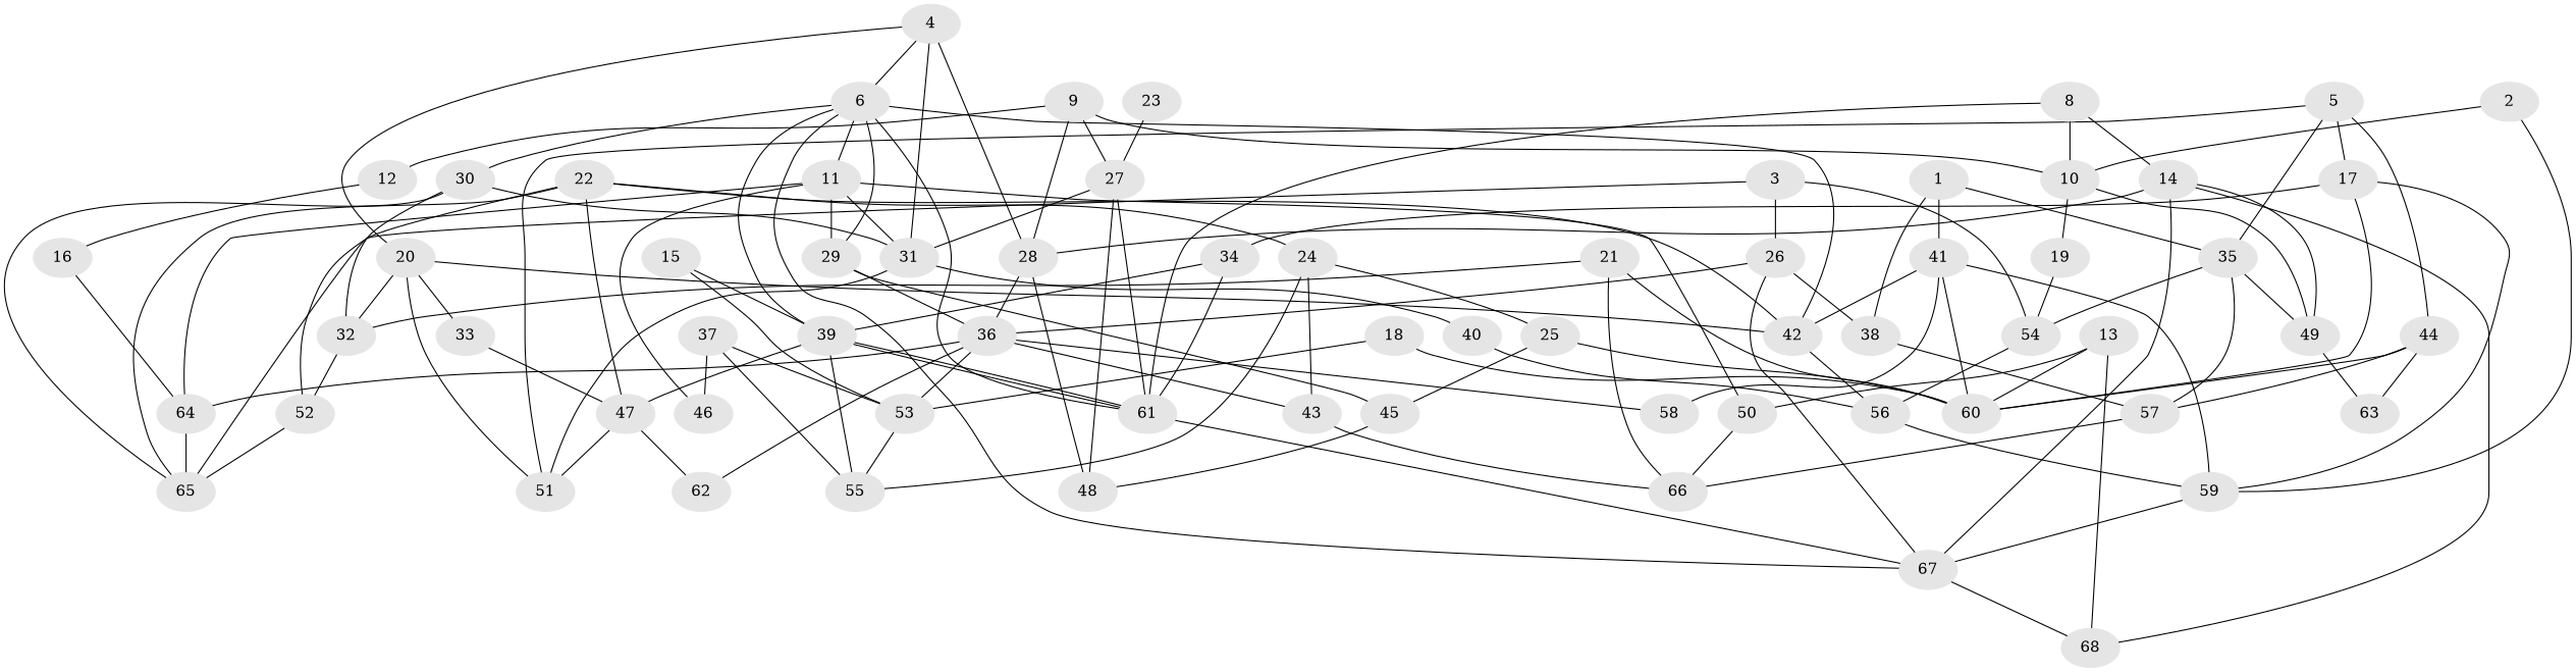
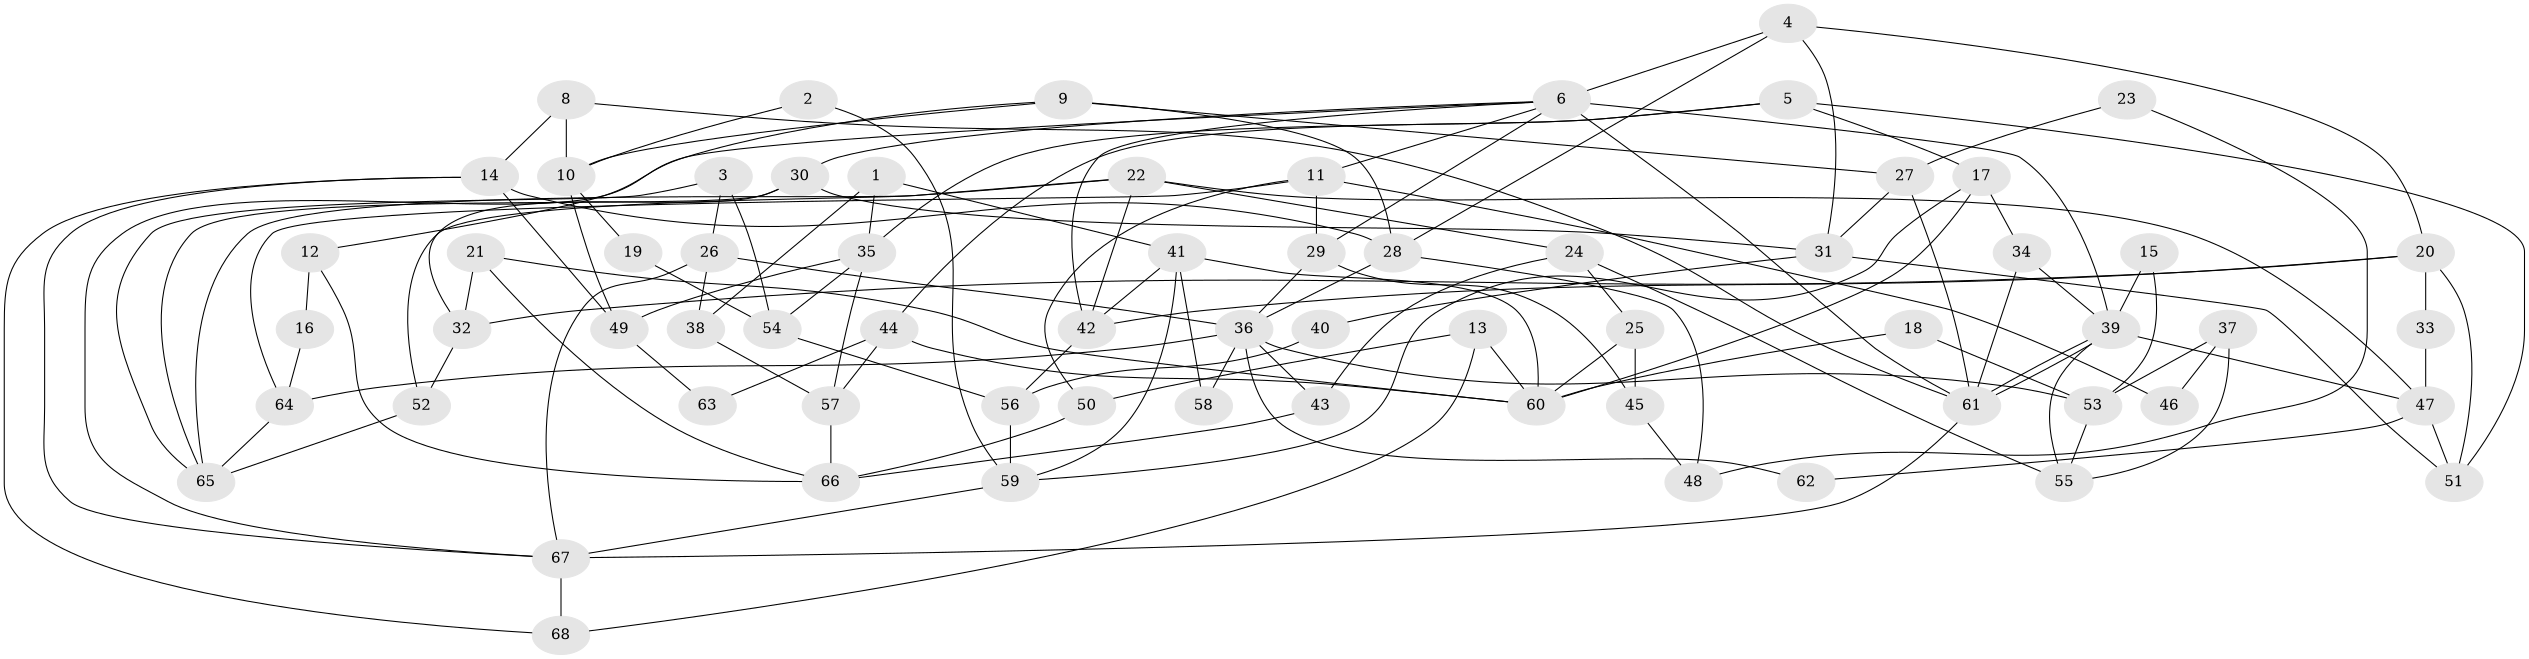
  graph {
    node [color=gray90 style=filled]
    1
    35
    38
    41
    54
    49
    57
    59
    42
    60
    58
    2
    10
    19
    67
    3
    26
    65
    36
    56
    4
    6
    20
    28
    31
    11
    29
    30
    39
    61
    51
    32
    33
    48
    40
    5
    17
    44
    34
    63
    50
    46
    64
    45
    47
    55
    68
    15
    53
    66
    8
    14
    9
    12
    27
    16
    13
    18
    52
    21
    22
    24
    25
    43
    62
    23
    37
    1 -- 35
    1 -- 38
    1 -- 41
    35 -- 54
    35 -- 49
    35 -- 57
    38 -- 57
    41 -- 59
    41 -- 42
    41 -- 60
    41 -- 58
    54 -- 56
    49 -- 63
    57 -- 66
    59 -- 67
    42 -- 56
    2 -- 59
    2 -- 10
    10 -- 49
    10 -- 19
    19 -- 54
    67 -- 68
    3 -- 54
    3 -- 26
    3 -- 65
    26 -- 38
    26 -- 67
    26 -- 36
    36 -- 58
    36 -- 64
    36 -- 53
    36 -- 43
    36 -- 62
    56 -- 59
    4 -- 6
    4 -- 20
    4 -- 28
    4 -- 31
    6 -- 42
    6 -- 67
    6 -- 11
    6 -- 29
    6 -- 30
    6 -- 39
    6 -- 61
    20 -- 42
    20 -- 51
    20 -- 32
    20 -- 33
    28 -- 36
    28 -- 48
    31 -- 51
    31 -- 40
-   11 -- 31
    11 -- 29
    11 -- 50
    11 -- 46
    11 -- 64
    29 -- 36
    29 -- 45
    30 -- 65
    30 -- 31
    30 -- 32
    39 -- 61
    39 -- 61
    39 -- 47
    39 -- 55
    61 -- 67
    32 -- 52
    33 -- 47
    40 -- 56
    5 -- 35
    5 -- 51
    5 -- 17
    5 -- 44
    17 -- 59
    17 -- 60
    17 -- 34
    44 -- 57
    44 -- 60
    44 -- 63
    34 -- 39
    34 -- 61
    50 -- 66
    64 -- 65
    45 -- 48
    47 -- 51
    47 -- 62
    15 -- 39
    15 -- 53
    53 -- 55
    8 -- 10
    8 -- 61
    8 -- 14
    14 -- 49
    14 -- 67
    14 -- 28
    14 -- 68
    9 -- 10
    9 -- 28
    9 -- 12
    9 -- 27
+   12 -- 66
    12 -- 16
    27 -- 31
    27 -- 61
    16 -- 64
    13 -- 60
    13 -- 50
    13 -- 68
    18 -- 60
    18 -- 53
    52 -- 65
    21 -- 60
    21 -- 32
    21 -- 66
    22 -- 42
    22 -- 65
    22 -- 47
    22 -- 52
    22 -- 24
    24 -- 55
    24 -- 25
    24 -- 43
    25 -- 60
    25 -- 45
    43 -- 66
-   27 -- 48
+   23 -- 48
    23 -- 27
    37 -- 46
    37 -- 55
    37 -- 53
  }
